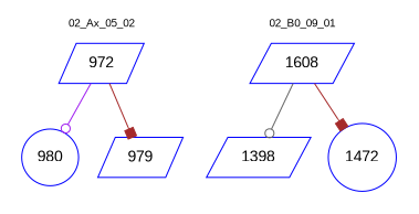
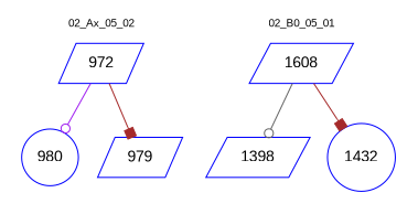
  digraph {
    fontname="Liberation Sans"
    node [color=blue fontname="Liberation Sans" shape=parallelogram]
    edge [arrowhead=odot color=brown fontname="Liberation Sans"]
    n1 [label=972]
    n2 [label=980 shape=circle]
    n3 [label=979]
    n4 [label=1608]
    n5 [label=1398]
-   n6 [label=1472 shape=circle]
+   n6 [label=1432 shape=circle]
    subgraph cluster_1 {
      color=white
      fontsize=10
      label="02_Ax_05_02"
      n1
      n2
      n3
    }
    subgraph cluster_2 {
      color=white
      fontsize=10
-     label="02_B0_09_01"
+     label="02_B0_05_01"
      n4
      n5
      n6
    }
    n1 -> n2 [color=purple]
    n1 -> n3 [arrowhead=box]
    n4 -> n5 [color=gray40]
    n4 -> n6 [arrowhead=box]
  }
